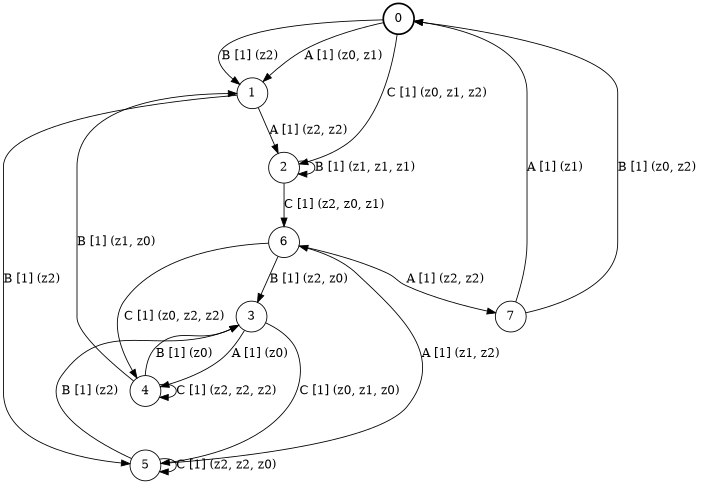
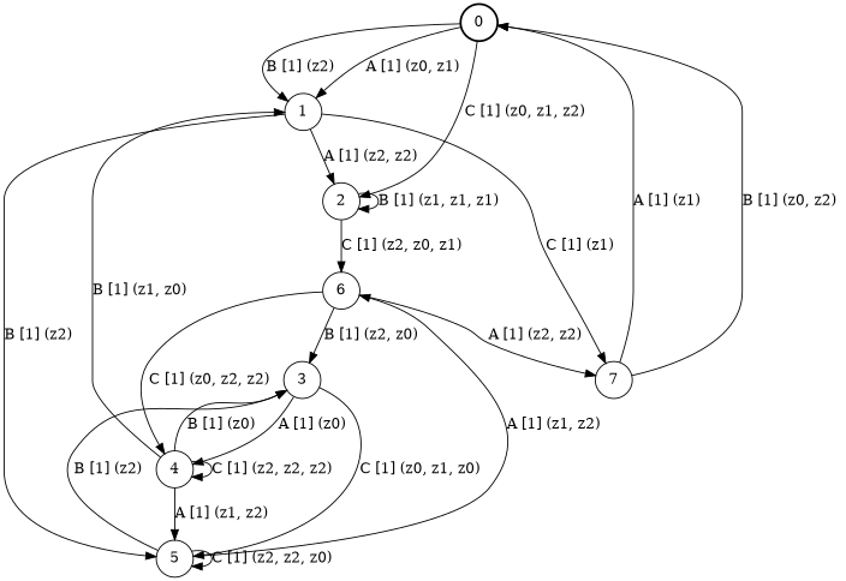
  digraph {
    node [shape=circle]
    0 [style=bold]
    1
    2
    5
    7
    6
    3
    4
    0 -> 1 [label="A [1] (z0, z1) "]
    0 -> 1 [label="B [1] (z2) "]
    0 -> 2 [label="C [1] (z0, z1, z2) "]
    1 -> 2 [label="A [1] (z2, z2) "]
    1 -> 5 [label="B [1] (z2) "]
+   1 -> 7 [label="C [1] (z1) "]
    2 -> 2 [label="B [1] (z1, z1, z1) "]
    2 -> 6 [label="C [1] (z2, z0, z1) "]
    5 -> 5 [label="C [1] (z2, z2, z0) "]
    5 -> 6 [label="A [1] (z1, z2) "]
    5 -> 3 [label="B [1] (z2) "]
    7 -> 0 [label="A [1] (z1) "]
    7 -> 0 [label="B [1] (z0, z2) "]
    6 -> 7 [label="A [1] (z2, z2) "]
    6 -> 3 [label="B [1] (z2, z0) "]
    6 -> 4 [label="C [1] (z0, z2, z2) "]
    3 -> 5 [label="C [1] (z0, z1, z0) "]
    3 -> 4 [label="A [1] (z0) "]
    4 -> 1 [label="B [1] (z1, z0) "]
+   4 -> 5 [label="A [1] (z1, z2) "]
    4 -> 3 [label="B [1] (z0) "]
    4 -> 4 [label="C [1] (z2, z2, z2) "]
  }
